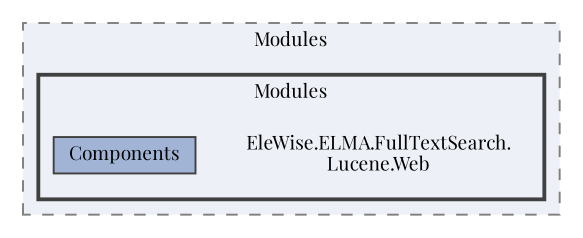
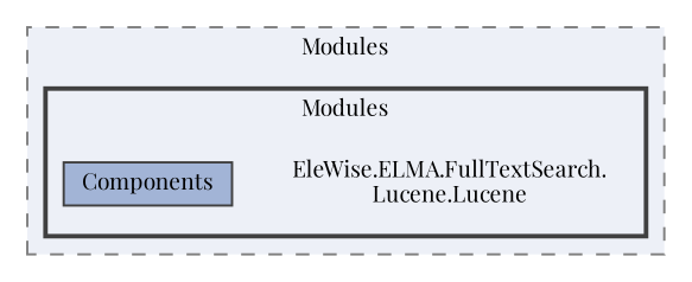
  digraph {
    compound=true
    fontname="Playfair Display"
    node [fontname="Playfair Display" fontsize=10]
-   n1 [height=0.2 label="EleWise.ELMA.FullTextSearch.\lLucene.Web" shape=plaintext width=0.4]
+   n1 [height=0.2 label="EleWise.ELMA.FullTextSearch.\lLucene.Lucene" shape=plaintext width=0.4]
    n2 [color=grey25 fillcolor="#a2b4d6" height=0.2 label=Components shape=box style=filled width=0.4]
    subgraph cluster_1 {
      bgcolor="#edf0f7"
      fontsize=10
      label=Modules
      pencolor=grey50
      style="filled,dashed"
      subgraph cluster_2 {
        bgcolor="#edf0f7"
        fontsize=10
        pencolor=grey25
        style="filled,bold"
        n1
        n2
      }
    }
  }
